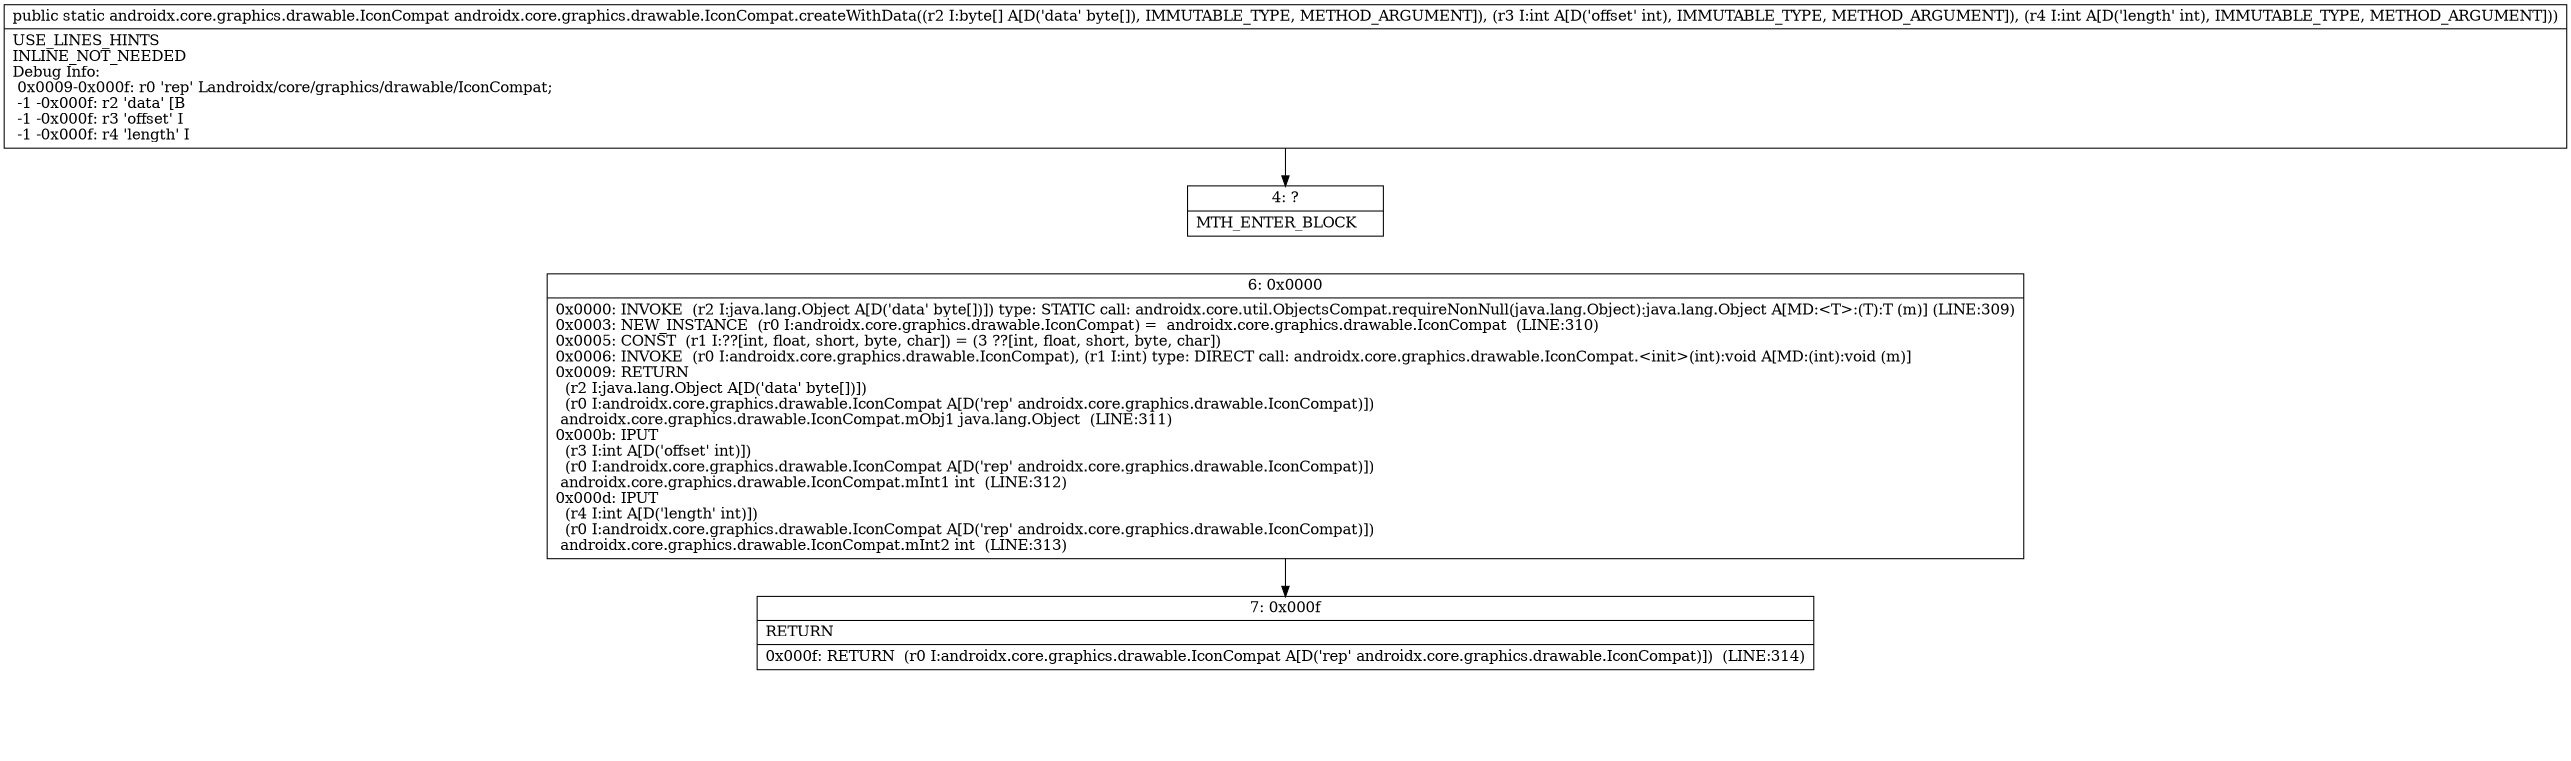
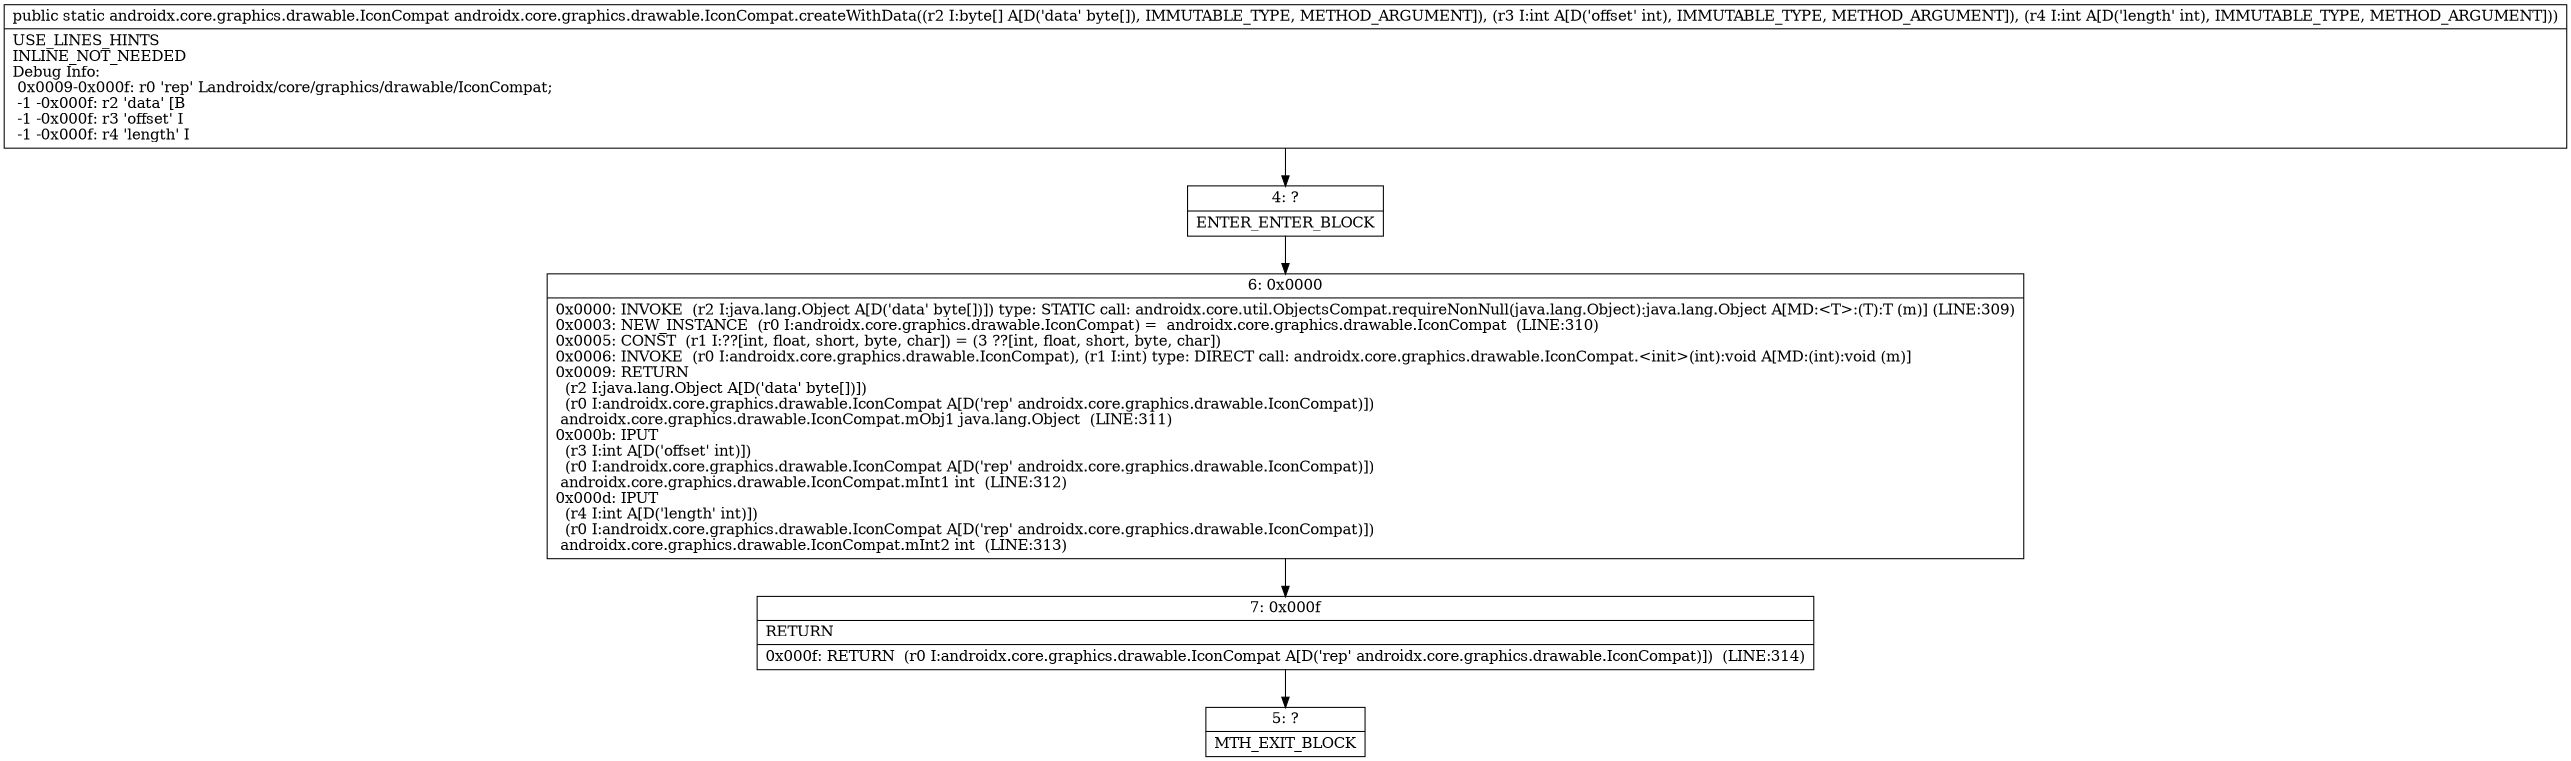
  digraph {
    node [shape=record]
-   n1 [label="{4\:\ ?|MTH_ENTER_BLOCK\l}"]
+   n1 [label="{4\:\ ?|ENTER_ENTER_BLOCK\l}"]
    n2 [label="{6\:\ 0x0000|0x0000: INVOKE  (r2 I:java.lang.Object A[D('data' byte[])]) type: STATIC call: androidx.core.util.ObjectsCompat.requireNonNull(java.lang.Object):java.lang.Object A[MD:\<T\>:(T):T (m)] (LINE:309)\l0x0003: NEW_INSTANCE  (r0 I:androidx.core.graphics.drawable.IconCompat) =  androidx.core.graphics.drawable.IconCompat  (LINE:310)\l0x0005: CONST  (r1 I:??[int, float, short, byte, char]) = (3 ??[int, float, short, byte, char]) \l0x0006: INVOKE  (r0 I:androidx.core.graphics.drawable.IconCompat), (r1 I:int) type: DIRECT call: androidx.core.graphics.drawable.IconCompat.\<init\>(int):void A[MD:(int):void (m)]\l0x0009: RETURN  \l  (r2 I:java.lang.Object A[D('data' byte[])])\l  (r0 I:androidx.core.graphics.drawable.IconCompat A[D('rep' androidx.core.graphics.drawable.IconCompat)])\l androidx.core.graphics.drawable.IconCompat.mObj1 java.lang.Object  (LINE:311)\l0x000b: IPUT  \l  (r3 I:int A[D('offset' int)])\l  (r0 I:androidx.core.graphics.drawable.IconCompat A[D('rep' androidx.core.graphics.drawable.IconCompat)])\l androidx.core.graphics.drawable.IconCompat.mInt1 int  (LINE:312)\l0x000d: IPUT  \l  (r4 I:int A[D('length' int)])\l  (r0 I:androidx.core.graphics.drawable.IconCompat A[D('rep' androidx.core.graphics.drawable.IconCompat)])\l androidx.core.graphics.drawable.IconCompat.mInt2 int  (LINE:313)\l}"]
    n3 [label="{7\:\ 0x000f|RETURN\l|0x000f: RETURN  (r0 I:androidx.core.graphics.drawable.IconCompat A[D('rep' androidx.core.graphics.drawable.IconCompat)])  (LINE:314)\l}"]
+   n4 [label="{5\:\ ?|MTH_EXIT_BLOCK\l}"]
    n5 [label="{public static androidx.core.graphics.drawable.IconCompat androidx.core.graphics.drawable.IconCompat.createWithData((r2 I:byte[] A[D('data' byte[]), IMMUTABLE_TYPE, METHOD_ARGUMENT]), (r3 I:int A[D('offset' int), IMMUTABLE_TYPE, METHOD_ARGUMENT]), (r4 I:int A[D('length' int), IMMUTABLE_TYPE, METHOD_ARGUMENT]))  | USE_LINES_HINTS\lINLINE_NOT_NEEDED\lDebug Info:\l  0x0009\-0x000f: r0 'rep' Landroidx\/core\/graphics\/drawable\/IconCompat;\l  \-1 \-0x000f: r2 'data' [B\l  \-1 \-0x000f: r3 'offset' I\l  \-1 \-0x000f: r4 'length' I\l}"]
+   n1 -> n2
    n2 -> n3
+   n3 -> n4
    n5 -> n1
  }
